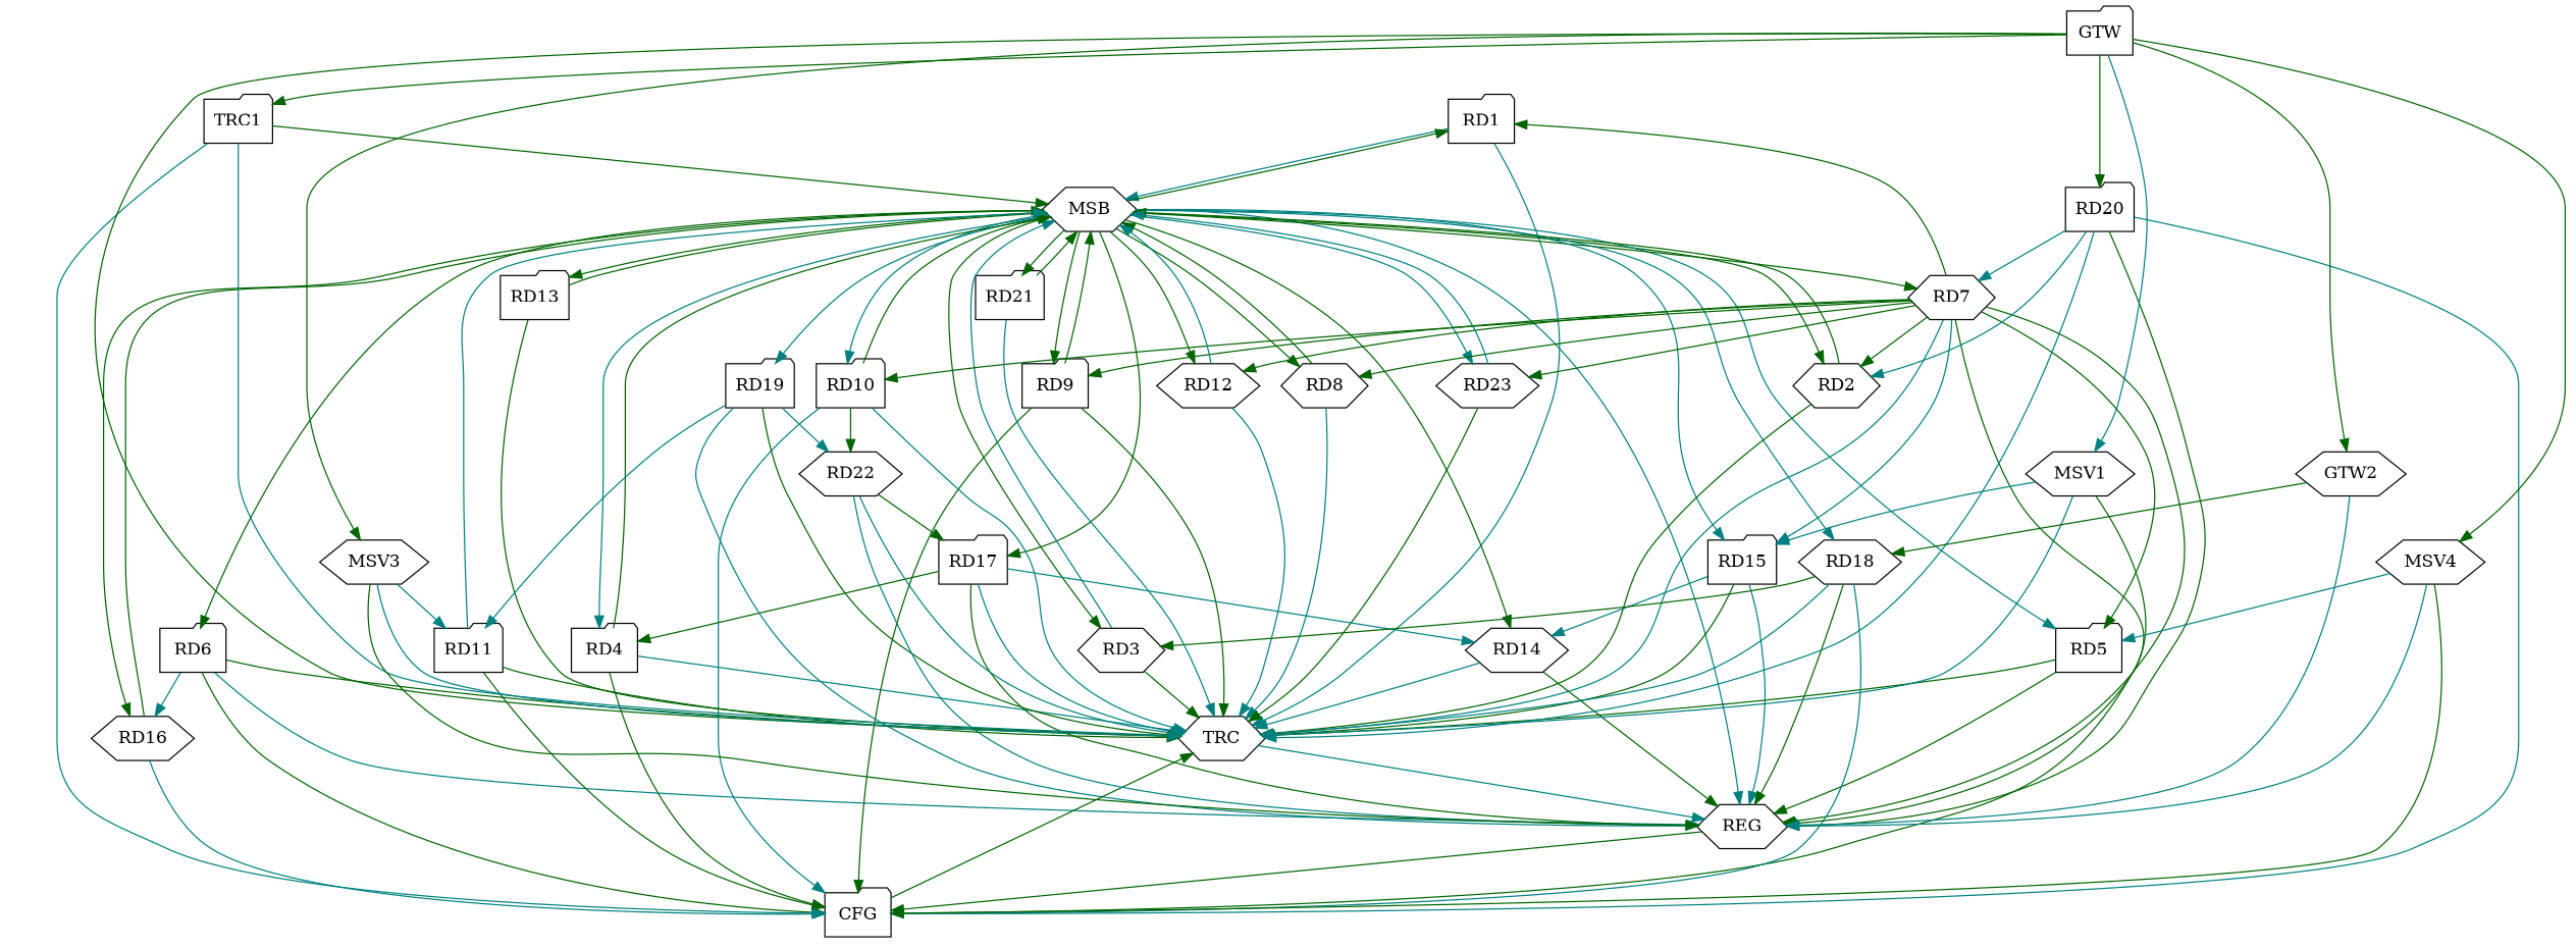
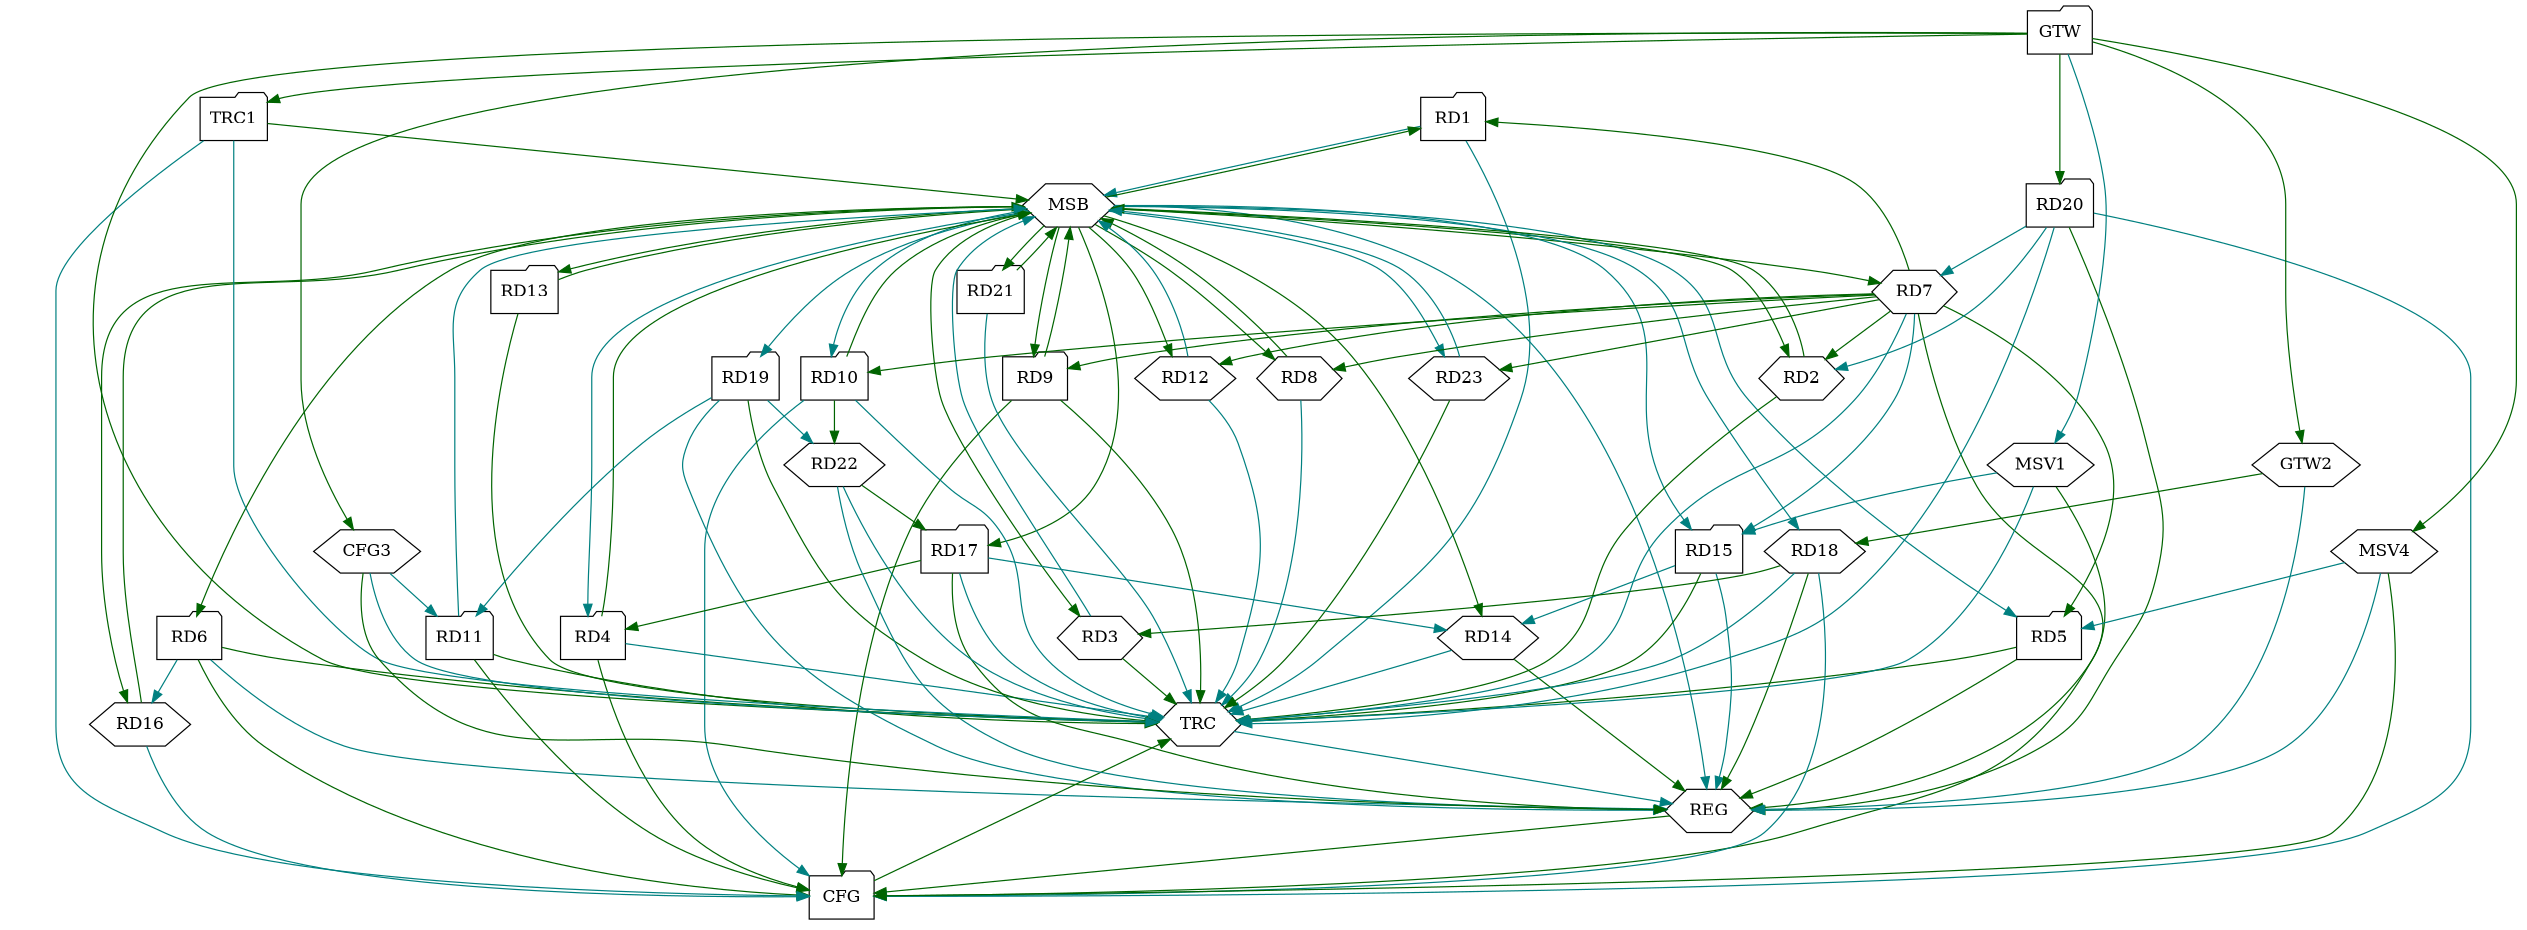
  strict digraph {
    node [shape=hexagon]
    edge [color=darkgreen]
    n1 [label=RD1 shape=folder]
    n2 [label=MSB]
    n3 [label=TRC]
    n4 [label=RD2]
    n5 [label=RD3]
    n6 [label=RD4 shape=folder]
    n7 [label=RD5 shape=folder]
    n8 [label=REG]
    n9 [label=RD6 shape=folder]
    n10 [label=RD16]
    n11 [label=RD7]
    n12 [label=RD8]
    n13 [label=RD9 shape=folder]
    n14 [label=RD10 shape=folder]
    n15 [label=RD12]
    n16 [label=RD15 shape=folder]
    n17 [label=RD23]
    n18 [label=RD13 shape=folder]
    n19 [label=RD14]
    n20 [label=RD17 shape=folder]
    n21 [label=RD18]
    n22 [label=RD19 shape=folder]
    n23 [label=RD21 shape=folder]
    n24 [label=CFG shape=folder]
    n25 [label=RD22]
    n26 [label=RD11 shape=folder]
    n27 [label=RD20 shape=folder]
    n28 [label=TRC1 shape=folder]
    n29 [label=GTW shape=folder]
    n30 [label=MSV1]
    n31 [label=GTW2]
-   n32 [label=MSV3]
+   n32 [label=CFG3]
    n33 [label=MSV4]
    n1 -> n2 [color=teal]
    n1 -> n3 [color=teal]
    n2 -> n1
    n2 -> n4
    n2 -> n5
    n2 -> n6 [color=teal]
    n2 -> n7 [color=teal]
    n2 -> n8 [color=teal]
    n2 -> n9
    n2 -> n10
    n2 -> n11
    n2 -> n12
    n2 -> n13
    n2 -> n14 [color=teal]
    n2 -> n15
    n2 -> n16 [color=teal]
    n2 -> n17 [color=teal]
    n2 -> n18
    n2 -> n19
    n2 -> n20
    n2 -> n21 [color=teal]
    n2 -> n22 [color=teal]
    n2 -> n23
    n3 -> n8 [color=teal]
    n4 -> n2
    n4 -> n3
    n5 -> n2 [color=teal]
    n5 -> n3
    n6 -> n2
    n6 -> n3 [color=teal]
    n6 -> n24
    n7 -> n3
    n7 -> n8
    n8 -> n24
    n9 -> n3
    n9 -> n8 [color=teal]
    n9 -> n10 [color=teal]
    n9 -> n24
    n10 -> n2
    n10 -> n24 [color=teal]
    n11 -> n1
    n11 -> n3 [color=teal]
    n11 -> n4
    n11 -> n7
-   n11 -> n8
    n11 -> n12
    n11 -> n13
    n11 -> n14
    n11 -> n15
    n11 -> n16 [color=teal]
    n11 -> n17
    n11 -> n24
    n12 -> n2
    n12 -> n3 [color=teal]
    n13 -> n2
    n13 -> n3
    n13 -> n24
    n14 -> n2
    n14 -> n3 [color=teal]
    n14 -> n24 [color=teal]
    n14 -> n25
    n15 -> n2 [color=teal]
    n15 -> n3 [color=teal]
    n16 -> n3
    n16 -> n8 [color=teal]
    n16 -> n19 [color=teal]
    n17 -> n2 [color=teal]
    n17 -> n3
    n18 -> n2
    n18 -> n3
    n19 -> n3 [color=teal]
    n19 -> n8
    n20 -> n3 [color=teal]
    n20 -> n6
    n20 -> n8
    n20 -> n19 [color=teal]
    n21 -> n3 [color=teal]
    n21 -> n5
    n21 -> n8
    n21 -> n24 [color=teal]
    n22 -> n3
    n22 -> n8 [color=teal]
    n22 -> n25 [color=teal]
    n22 -> n26 [color=teal]
    n23 -> n2
    n23 -> n3 [color=teal]
    n24 -> n3
    n25 -> n3 [color=teal]
    n25 -> n8 [color=teal]
    n25 -> n20
    n26 -> n2 [color=teal]
    n26 -> n3
    n26 -> n24
    n27 -> n3 [color=teal]
    n27 -> n4 [color=teal]
    n27 -> n8
    n27 -> n11 [color=teal]
    n27 -> n24 [color=teal]
    n28 -> n2
    n28 -> n3 [color=teal]
    n28 -> n24 [color=teal]
    n29 -> n3
    n29 -> n27
    n29 -> n28
    n29 -> n30 [color=teal]
    n29 -> n31
    n29 -> n32
    n29 -> n33
    n30 -> n3 [color=teal]
    n30 -> n8
    n30 -> n16 [color=teal]
    n31 -> n8 [color=teal]
    n31 -> n21
    n32 -> n3 [color=teal]
    n32 -> n8
    n32 -> n26 [color=teal]
    n33 -> n7 [color=teal]
    n33 -> n8 [color=teal]
    n33 -> n24
  }
